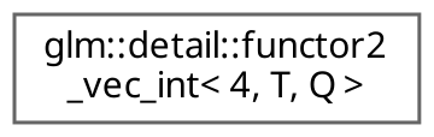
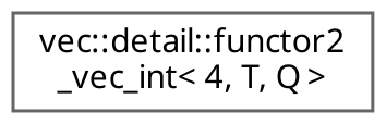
  digraph {
    rankdir=LR
    fontname="Noto Sans"
-   n1 [color=grey40 fillcolor=white fontname="Noto Sans" fontsize=10 height=0.2 label="glm::detail::functor2\l_vec_int\< 4, T, Q \>" shape=box style=filled width=0.4]
+   n1 [color=grey40 fillcolor=white fontname="Noto Sans" fontsize=10 height=0.2 label="vec::detail::functor2\l_vec_int\< 4, T, Q \>" shape=box style=filled width=0.4]
  }
